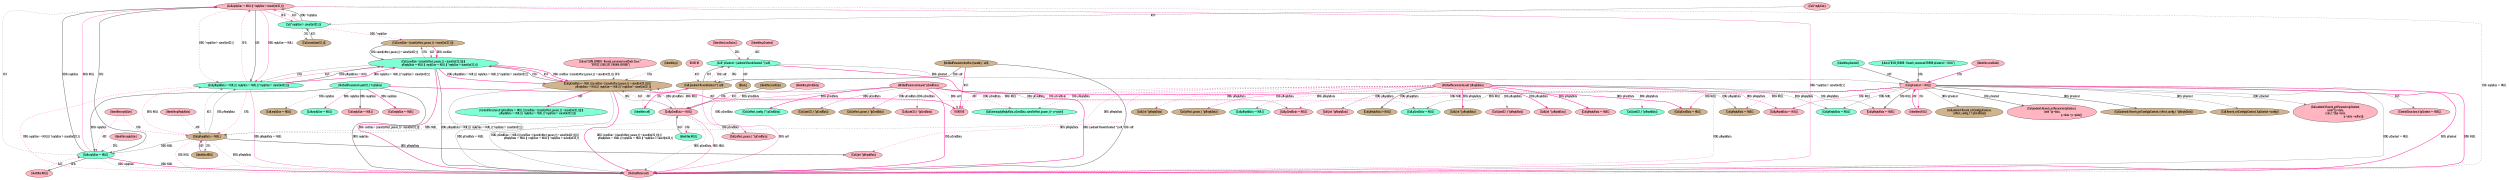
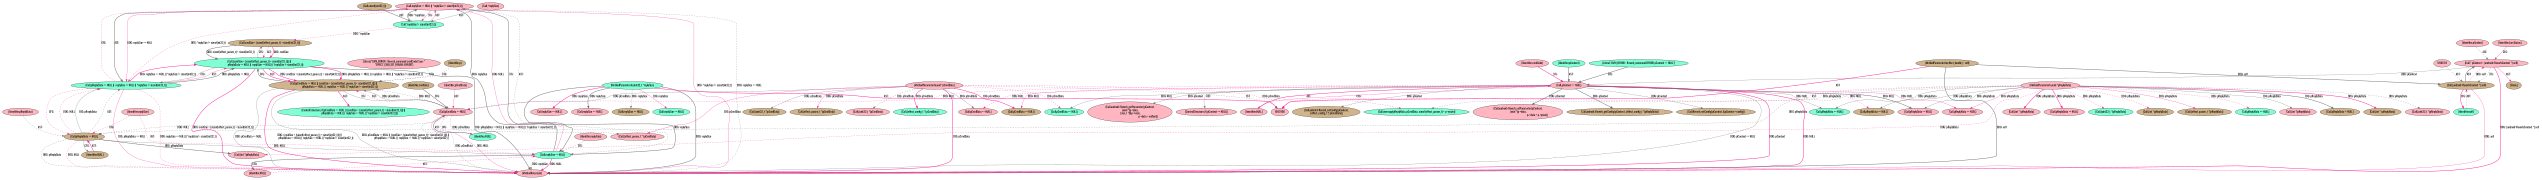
  digraph {
    fontname=Oswald
    node [fillcolor=lightpink fontname=Oswald style=filled]
    edge [color=gray40 fontname=Oswald style=bold]
    n1 [label="(Call,replySize == NULL || *replySize != sizeof(int32_t))"]
    n2 [fillcolor=aquamarine label="(Call,replySize == NULL)"]
    n3 [fillcolor=aquamarine label="(Call,*replySize != sizeof(int32_t))"]
    n4 [fillcolor=aquamarine label="(Call,pReplyData == NULL ||  replySize == NULL || *replySize != sizeof(int32_t))"]
    n5 [label="(MethodReturn,int)"]
    n6 [label="(Identifier,NULL)"]
    n7 [fillcolor=tan label="(Call,sizeof(uint32_t))"]
    n8 [fillcolor=tan label="(Call,cmdSize < (sizeof(effect_param_t) + sizeof(int32_t)))"]
    n9 [fillcolor=tan label="(Call,pReplyData == NULL)"]
    n10 [fillcolor=aquamarine label="(Call,(cmdSize < (sizeof(effect_param_t) + sizeof(int32_t))) ||\n                    pReplyData == NULL ||  replySize == NULL || *replySize != sizeof(int32_t))"]
    n11 [fillcolor=aquamarine label="(MethodParameterIn,uint32_t *replySize)"]
    n12 [label="(Call,replySize == NULL)"]
    n13 [fillcolor=tan label="(Call,replySize == NULL)"]
    n14 [fillcolor=aquamarine label="(Call,replySize == NULL)"]
    n15 [label="(Call,replySize == NULL)"]
    1000106
    n17 [label="(Call,(int *)pReplyData)"]
    n18 [fillcolor=tan label="(Identifier,NULL)"]
    n19 [label="(MethodParameterIn,void *pReplyData)"]
    n20 [fillcolor=aquamarine label="(Call,memcpy(pReplyData, pCmdData, sizeof(effect_param_t) + p->psize))"]
    n21 [fillcolor=tan label="(Call,pReplyData == NULL)"]
    n22 [fillcolor=tan label="(Call,(int *) pReplyData)"]
    n23 [label="(Call,(uint32_t *)pReplyData)"]
    n24 [label="(Call,(int *) pReplyData)"]
    n25 [label="(Call,pReplyData == NULL)"]
    n26 [fillcolor=aquamarine label="(Call,(uint32_t *)pReplyData)"]
    n27 [label="(Call,pReplyData == NULL)"]
    n28 [fillcolor=tan label="(Call,(int *)pReplyData)"]
    n29 [fillcolor=tan label="(Call,(effect_param_t *)pReplyData)"]
    n30 [fillcolor=aquamarine label="(Call,pReplyData == NULL)"]
    n31 [label="(Call,(int *)pReplyData)"]
    n32 [fillcolor=tan label="(Call,pReplyData != NULL)"]
    n33 [fillcolor=aquamarine label="(Call,pReplyData == NULL)"]
    n34 [label="(Call,pReplyData == NULL)"]
    n35 [label="(Call,pCmdData == NULL)"]
    n36 [fillcolor=tan label="(Call,pCmdData == NULL || (cmdSize < (sizeof(effect_param_t) + sizeof(int32_t))) ||\n                    pReplyData == NULL ||  replySize == NULL || *replySize != sizeof(int32_t))"]
    n37 [label="(Call,(effect_param_t *) pCmdData)"]
    n38 [fillcolor=aquamarine label="(Identifier,NULL)"]
    n39 [fillcolor=aquamarine label="(ControlStructure,if (pCmdData == NULL || (cmdSize < (sizeof(effect_param_t) + sizeof(int32_t))) ||\n                    pReplyData == NULL ||  replySize == NULL || *replySize != sizeof(int32_t)))"]
    n40 [label="(MethodParameterIn,void *pCmdData)"]
    n41 [fillcolor=aquamarine label="(Call,pCmdData == NULL)"]
    n42 [label="(Call,(uint32_t *)pCmdData)"]
    n43 [fillcolor=tan label="(Call,pCmdData == NULL)"]
    n44 [fillcolor=aquamarine label="(Call,(effect_config_t *) pCmdData)"]
    n45 [label="(Call,pCmdData == NULL)"]
    n46 [fillcolor=tan label="(Call,(uint32_t *)pCmdData)"]
    n47 [fillcolor=tan label="(Call,(effect_param_t *)pCmdData)"]
    n48 [label="(Call,pContext == NULL)"]
    n49 [label="(Identifier,NULL)"]
    n50 [fillcolor=tan label="(Call,android::Reverb_setConfig(pContext,\n (effect_config_t *) pCmdData))"]
    n51 [label="(Call,android::Reverb_setParameter(pContext,\n (void *)p->data,\n                                                              p->data + p->psize))"]
    n52 [fillcolor=tan label="(Call,android::Reverb_getConfig(pContext, (effect_config_t *)pReplyData))"]
    n53 [fillcolor=tan label="(Call,Reverb_setConfig(pContext, &pContext->config))"]
    n54 [label="(Call,android::Reverb_getParameter(pContext,\n (void *)p->data,\n (size_t *)&p->vsize,\n                                                          p->data + voffset))"]
    n55 [label="(ControlStructure,if (pContext == NULL))"]
-   n56 [fillcolor=aquamarine label="(Call,* pContext = (android::ReverbContext *) self)"]
+   n56 [label="(Call,* pContext = (android::ReverbContext *) self)"]
    n57 [fillcolor=tan label="(Call,(android::ReverbContext *) self)"]
    n58 [fillcolor=tan label="(Block,)"]
    n59 [fillcolor=aquamarine label="(Identifier,self)"]
    n60 [fillcolor=tan label="(MethodParameterIn,effect_handle_t  self)"]
    n61 [label="(Literal,\"\tLVM_ERROR : Reverb_command cmdCode Case: \"\n \"EFFECT_CMD_SET_PARAM: ERROR\")"]
    n62 [fillcolor=aquamarine label="(Identifier,pContext)"]
    n63 [label="(Identifier,pContext)"]
    n64 [label="(Identifier,pReplyData)"]
    n65 [fillcolor=tan label="(Identifier,cmdSize)"]
    n66 [fillcolor=aquamarine label="(Literal,\"\tLVM_ERROR : Reverb_command ERROR pContext == NULL\")"]
    n67 [label="(Identifier,replySize)"]
    n68 [label="(Identifier,LvmStatus)"]
    n69 [fillcolor=tan label="(Identifier,p)"]
    n70 [label="(Call,*replySize)"]
    n71 [label="(Identifier,replySize)"]
    n72 [label="(Identifier,pCmdData)"]
    n73 [label="(Identifier,cmdCode)"]
    1000118
    n1 -> n2 [label="CFG: "]
    n1 -> n3 [color=deeppink label="CFG: " style=solid]
    n1 -> n4 [label="AST: "]
    n1 -> n4 [color=deeppink label="DDG: replySize == NULL" style=solid]
    n1 -> n4 [color=deeppink label="DDG: *replySize != sizeof(int32_t)" style=dashed]
    n1 -> n5 [color=deeppink label="DDG: *replySize != sizeof(int32_t)" style=solid]
    n1 -> n5 [label="DDG: replySize == NULL" style=dashed]
    n2 -> n1 [label="AST: " style=dashed]
    n2 -> n1 [label="DDG: replySize"]
    n2 -> n1 [color=deeppink label="DDG: NULL" style=solid]
    n2 -> n5 [label="DDG: replySize" style=dashed]
    n2 -> n5 [color=deeppink label="DDG: NULL"]
    n2 -> n6 [label="CFG: "]
    n3 -> n1 [color=deeppink label="AST: " style=solid]
    n3 -> n1 [label="DDG: *replySize"]
-   n3 -> n7 [label="CFG: " style=dashed]
    n3 -> n8 [color=deeppink label="DDG: *replySize" style=dashed]
    n4 -> n1 [color=deeppink label="CFG: " style=dashed]
    n4 -> n5 [color=deeppink label="DDG: replySize == NULL || *replySize != sizeof(int32_t)" style=dashed]
    n4 -> n5 [color=deeppink label="DDG: pReplyData == NULL" style=solid]
    n4 -> n9 [color=deeppink label="CFG: " style=dashed]
    n4 -> n10 [color=deeppink label="AST: " style=solid]
    n4 -> n10 [label="DDG: pReplyData == NULL"]
    n4 -> n10 [color=deeppink label="DDG: replySize == NULL || *replySize != sizeof(int32_t)"]
    n6 -> n2 [color=deeppink label="AST: " style=dashed]
    n7 -> n3 [label="AST: "]
    n8 -> n10 [color=deeppink label="AST: " style=dashed]
    n8 -> n10 [color=deeppink label="DDG: cmdSize"]
    n8 -> n10 [label="DDG: sizeof(effect_param_t) + sizeof(int32_t)"]
    n9 -> n2 [label="DDG: NULL" style=solid]
    n9 -> n4 [label="AST: " style=dashed]
    n9 -> n4 [label="DDG: pReplyData" style=solid]
    n9 -> n4 [color=deeppink label="DDG: NULL" style=dashed]
    n9 -> n5 [label="DDG: pReplyData" style=dashed]
    n9 -> n5 [color=deeppink label="DDG: NULL" style=dashed]
    n9 -> n17 [label="DDG: pReplyData"]
    n9 -> n18 [label="CFG: " style=solid]
    n10 -> n4 [label="CFG: " style=solid]
    n10 -> n5 [color=deeppink label="DDG: cmdSize < (sizeof(effect_param_t) + sizeof(int32_t))"]
    n10 -> n5 [label="DDG: pReplyData == NULL ||  replySize == NULL || *replySize != sizeof(int32_t)"]
    n10 -> n8 [label="CFG: " style=solid]
    n10 -> n36 [color=deeppink label="AST: "]
    n10 -> n36 [color=deeppink label="DDG: cmdSize < (sizeof(effect_param_t) + sizeof(int32_t))"]
    n10 -> n36 [color=deeppink label="DDG: pReplyData == NULL ||  replySize == NULL || *replySize != sizeof(int32_t)"]
    n11 -> n2 [label="DDG: replySize"]
    n11 -> n5 [label="DDG: replySize"]
    n11 -> n12 [color=deeppink label="DDG: replySize"]
    n11 -> n13 [label="DDG: replySize" style=dashed]
    n11 -> n14 [color=deeppink label="DDG: replySize" style=solid]
    n11 -> n15 [label="DDG: replySize"]
    n11 -> 1000106 [color=deeppink label="AST: "]
    n18 -> n9 [color=deeppink label="AST: "]
-   n19 -> n5 [color=deeppink label="DDG: pReplyData" style=dashed]
    n19 -> n9 [label="DDG: pReplyData" style=dashed]
    n19 -> 1000106 [color=deeppink label="AST: " style=dashed]
    n19 -> n17 [color=deeppink label="DDG: pReplyData" style=dashed]
    n19 -> n20 [label="DDG: pReplyData" style=dashed]
    n19 -> n21 [label="DDG: pReplyData" style=solid]
    n19 -> n22 [color=deeppink label="DDG: pReplyData"]
    n19 -> n23 [label="DDG: pReplyData" style=dashed]
    n19 -> n24 [color=deeppink label="DDG: pReplyData"]
    n19 -> n25 [color=deeppink label="DDG: pReplyData"]
    n19 -> n26 [color=deeppink label="DDG: pReplyData" style=dashed]
    n19 -> n27 [color=deeppink label="DDG: pReplyData" style=solid]
    n19 -> n28 [color=deeppink label="DDG: pReplyData" style=dashed]
    n19 -> n29 [color=deeppink label="DDG: pReplyData" style=solid]
    n19 -> n30 [color=deeppink label="DDG: pReplyData" style=dashed]
    n19 -> n31 [label="DDG: pReplyData" style=solid]
    n19 -> n32 [label="DDG: pReplyData"]
    n19 -> n33 [label="DDG: pReplyData" style=solid]
    n19 -> n34 [label="DDG: pReplyData" style=solid]
    n35 -> n5 [label="DDG: pCmdData" style=dashed]
    n35 -> n5 [color=deeppink label="DDG: NULL" style=solid]
    n35 -> n9 [label="DDG: NULL" style=dashed]
    n35 -> n36 [color=deeppink label="AST: " style=dashed]
    n35 -> n36 [label="DDG: pCmdData" style=solid]
    n35 -> n36 [label="DDG: NULL" style=dashed]
    n35 -> n37 [label="DDG: pCmdData" style=dashed]
    n35 -> n38 [color=deeppink label="CFG: " style=dashed]
    n36 -> n5 [label="DDG: pCmdData == NULL" style=solid]
    n36 -> n5 [label="DDG: pCmdData == NULL || (cmdSize < (sizeof(effect_param_t) + sizeof(int32_t))) ||\n                    pReplyData == NULL ||  replySize == NULL || *replySize != sizeof(int32_t)" style=solid]
    n36 -> n5 [color=deeppink label="DDG: (cmdSize < (sizeof(effect_param_t) + sizeof(int32_t))) ||\n                    pReplyData == NULL ||  replySize == NULL || *replySize != sizeof(int32_t)"]
    n36 -> n10 [label="CFG: "]
    n36 -> n35 [label="CFG: " style=solid]
    n36 -> n39 [color=deeppink label="AST: "]
    n38 -> n35 [label="AST: "]
    n40 -> n5 [color=deeppink label="DDG: pCmdData"]
-   n40 -> 1000106 [label="DDG: self" style=dashed]
+   n40 -> 1000106 [label="AST: " style=dashed]
    n40 -> n20 [color=deeppink label="DDG: pCmdData" style=dashed]
    n40 -> n35 [label="DDG: pCmdData" style=solid]
    n40 -> n37 [color=deeppink label="DDG: pCmdData" style=solid]
    n40 -> n41 [color=deeppink label="DDG: pCmdData" style=dashed]
    n40 -> n42 [label="DDG: pCmdData" style=dashed]
    n40 -> n43 [color=deeppink label="DDG: pCmdData"]
    n40 -> n44 [color=deeppink label="DDG: pCmdData"]
    n40 -> n45 [label="DDG: pCmdData" style=solid]
    n40 -> n46 [label="DDG: pCmdData" style=solid]
    n40 -> n47 [color=deeppink label="DDG: pCmdData" style=solid]
    n48 -> n5 [color=deeppink label="DDG: NULL"]
    n48 -> n5 [label="DDG: pContext == NULL" style=solid]
    n48 -> n5 [color=deeppink label="DDG: pContext"]
    n48 -> n21 [color=deeppink label="DDG: NULL" style=dashed]
    n48 -> n27 [color=deeppink label="DDG: NULL" style=solid]
    n48 -> n33 [label="DDG: NULL" style=solid]
    n48 -> n34 [label="DDG: NULL"]
    n48 -> n35 [color=deeppink label="DDG: NULL" style=dashed]
    n48 -> n41 [label="DDG: NULL" style=solid]
    n48 -> n43 [color=deeppink label="DDG: NULL" style=solid]
    n48 -> n45 [color=deeppink label="DDG: NULL" style=dashed]
    n48 -> n49 [color=deeppink label="CFG: " style=solid]
    n48 -> n50 [label="DDG: pContext" style=solid]
    n48 -> n51 [label="DDG: pContext"]
    n48 -> n52 [label="DDG: pContext"]
    n48 -> n53 [label="DDG: pContext" style=solid]
    n48 -> n54 [label="DDG: pContext" style=solid]
    n48 -> n55 [label="AST: " style=solid]
    n49 -> n48 [color=deeppink label="AST: "]
    n56 -> n5 [color=deeppink label="DDG: (android::ReverbContext *) self"]
    n56 -> n48 [label="DDG: pContext" style=solid]
    n56 -> n57 [label="CFG: " style=dashed]
    n56 -> n58 [color=deeppink label="AST: " style=solid]
    n57 -> n5 [color=deeppink label="DDG: self" style=solid]
    n57 -> n56 [label="AST: "]
    n57 -> n56 [color=deeppink label="DDG: self" style=dashed]
    n57 -> n59 [color=deeppink label="CFG: "]
    n59 -> n57 [color=deeppink label="AST: " style=dashed]
    n60 -> n5 [label="DDG: self"]
    n60 -> 1000106 [color=deeppink label="AST: "]
    n60 -> n57 [label="DDG: self"]
    n61 -> n36 [label="CFG: " style=dashed]
    n62 -> n48 [label="AST: "]
    n63 -> n56 [label="AST: " style=dashed]
    n64 -> n9 [label="AST: " style=dashed]
    n65 -> n35 [label="CFG: "]
    n66 -> n48 [label="CFG: "]
    n67 -> n2 [color=deeppink label="AST: " style=dashed]
    n67 -> n9 [color=deeppink label="CFG: " style=dashed]
    n68 -> n56 [color=deeppink label="CFG: " style=solid]
    n69 -> n36 [label="CFG: " style=dashed]
    n70 -> n3 [label="AST: " style=solid]
    n71 -> n2 [label="CFG: " style=dashed]
    n72 -> n35 [color=deeppink label="AST: " style=solid]
    n73 -> n48 [color=deeppink label="CFG: "]
    1000118 -> n57 [label="AST: " style=dashed]
  }
